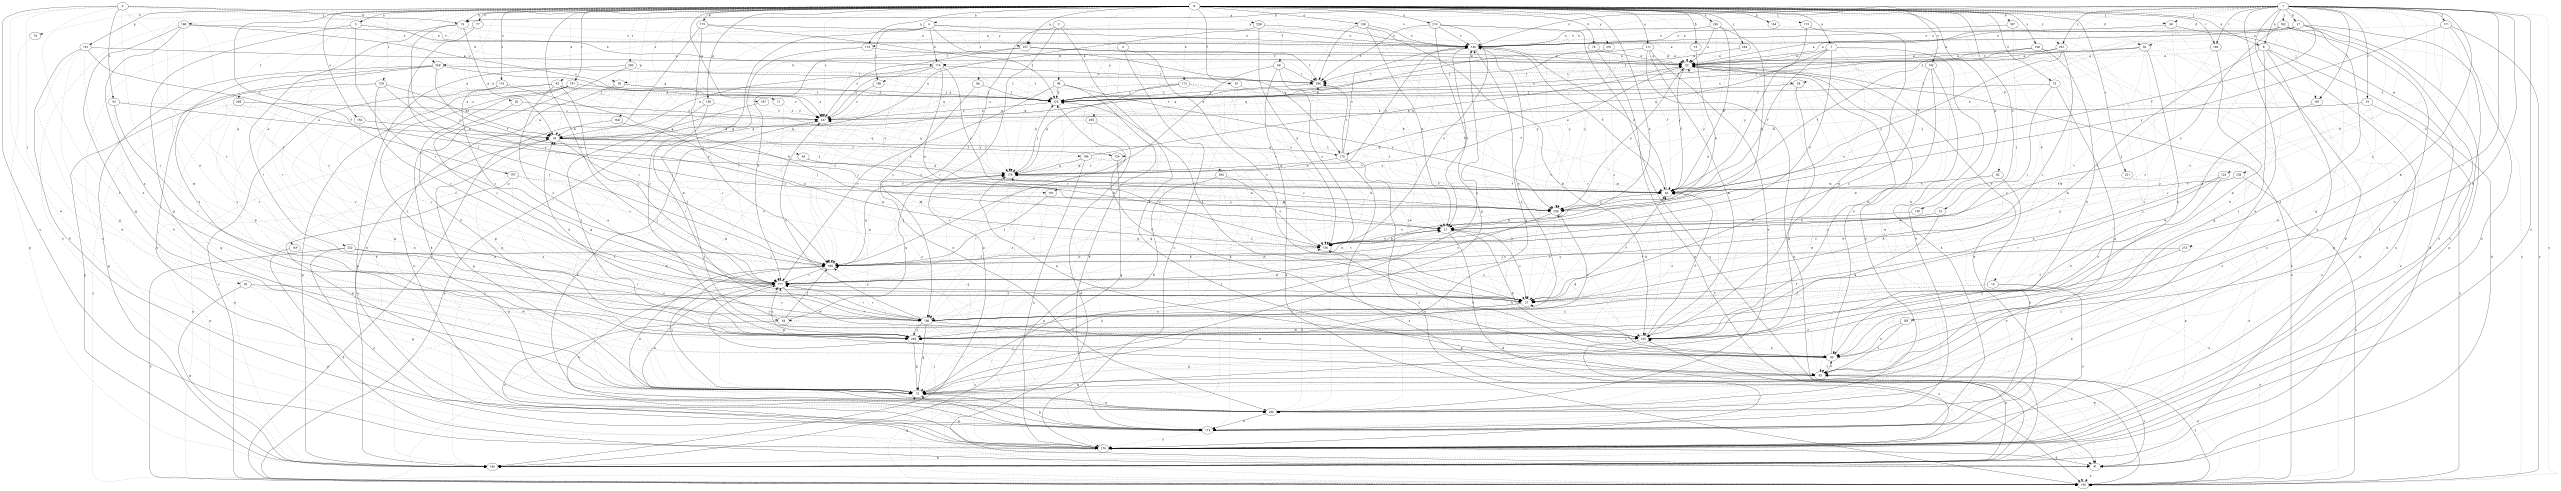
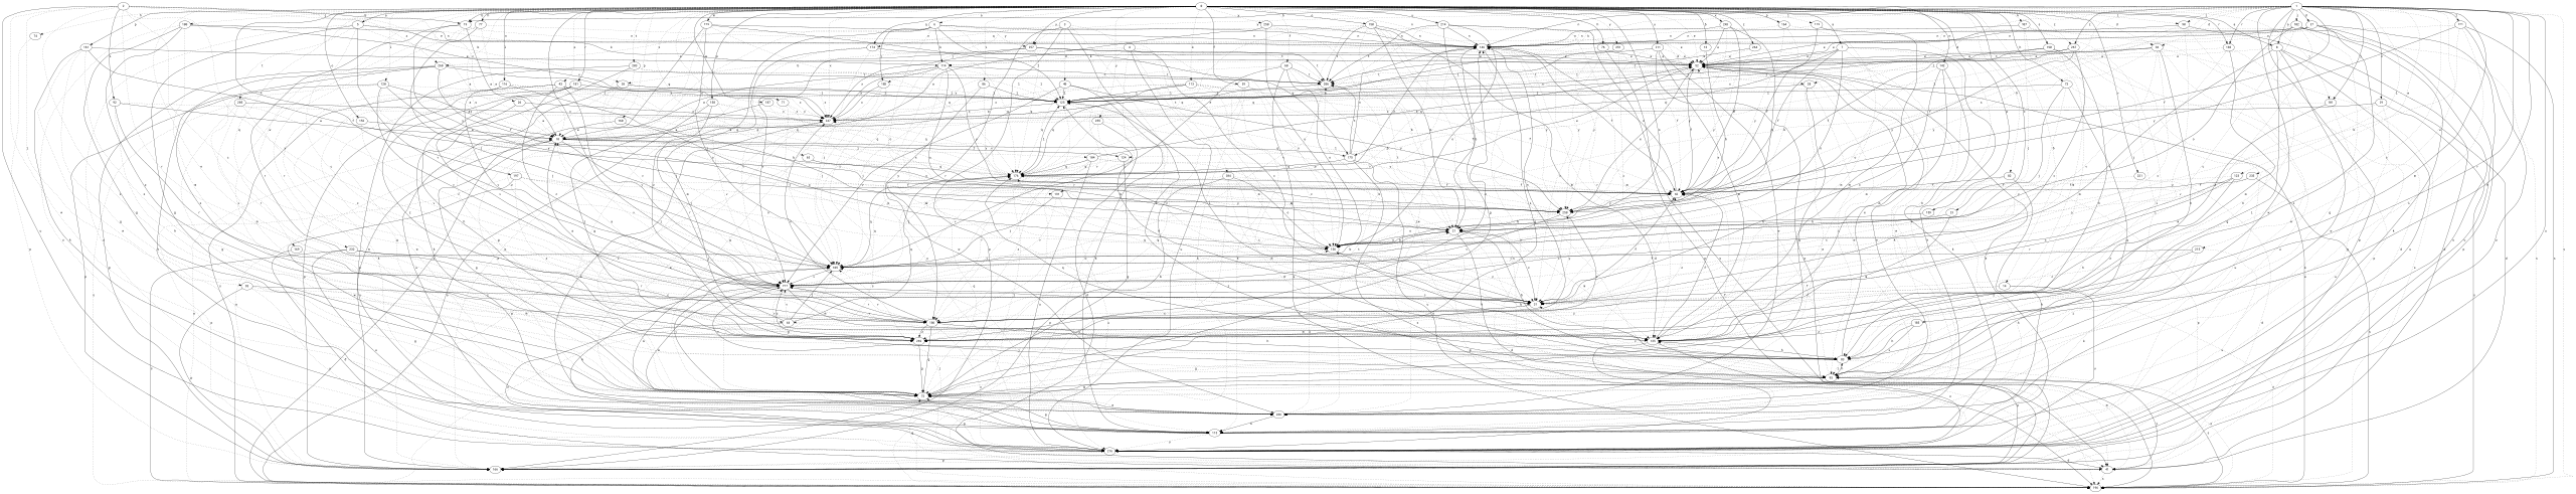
  strict digraph {
    fontname="Roboto Mono"
    node [fontname="Roboto Mono"]
    edge [fontname="Roboto Mono" style=dotted]
    0
    5
    6
    7
    8
    13
    14
    19
    23
    26
    36
    43
    44
    52
    59
    60
    65
    71
    73
    74
    76
    77
    82
    86
    90
    100
    101
    107
    113
    116
    119
    120
    129
    142
    146
    150
    152
    156
    158
    159
    160
    161
    164
    169
    174
    181
    183
    187
    190
    191
    197
    203
    211
    214
    221
    227
    232
    243
    247
    250
    251
    255
    257
    264
    267
    31
    114
    216
    10
    72
    205
    166
    268
    103
    175
    206
    269
    62
    83
    135
    115
    236
    95
    41
    21
    125
    196
    186
    258
    176
    105
    1
    29
    37
    38
    102
    121
    123
    124
    185
    215
    235
    2
    20
    92
    93
    3
    40
    204
    4
    104
    0 -> 5 [label=a style=solid]
    0 -> 6 [label=a]
    0 -> 7 [label=a style=solid]
    0 -> 8 [label=a style=solid]
    0 -> 13 [label=b style=solid]
    0 -> 14 [label=b]
    0 -> 19 [label=b style=solid]
    0 -> 23 [label=c style=solid]
    0 -> 26 [label=c]
    0 -> 36 [label=d]
    0 -> 43 [label=e]
    0 -> 44 [label=e]
    0 -> 52 [label=e]
    0 -> 59 [label=f style=solid]
    0 -> 60 [label=f]
    0 -> 65 [label=g]
    0 -> 71 [label=g style=solid]
    0 -> 73 [label=h style=solid]
    0 -> 74 [label=h]
    0 -> 76 [label=h style=solid]
    0 -> 77 [label=h style=solid]
    0 -> 82 [label=h]
    0 -> 86 [label=i]
    0 -> 90 [label=i]
    0 -> 100 [label=j]
    0 -> 101 [label=j]
    0 -> 107 [label=k]
    0 -> 113 [label=k]
    0 -> 116 [label=l style=solid]
    0 -> 119 [label=l]
    0 -> 120 [label=l]
    0 -> 129 [label=m style=solid]
    0 -> 142 [label=n style=solid]
    0 -> 146 [label=n]
    0 -> 150 [label=o style=solid]
    0 -> 152 [label=o style=solid]
    0 -> 156 [label=o style=solid]
    0 -> 158 [label=p style=solid]
    0 -> 159 [label=p style=solid]
    0 -> 160 [label=p]
    0 -> 161 [label=p style=solid]
    0 -> 164 [label=p style=solid]
    0 -> 169 [label=q]
    0 -> 174 [label=q style=solid]
    0 -> 181 [label=r style=solid]
    0 -> 183 [label=r style=solid]
    0 -> 187 [label=s]
    0 -> 190 [label=s style=solid]
    0 -> 191 [label=s]
    0 -> 197 [label=t style=solid]
    0 -> 203 [label=t]
    0 -> 211 [label=u style=solid]
    0 -> 214 [label=u style=solid]
    0 -> 221 [label=v style=solid]
    0 -> 227 [label=v style=solid]
    0 -> 232 [label=w]
    0 -> 243 [label=x style=solid]
    0 -> 247 [label=x]
    0 -> 250 [label=y]
    0 -> 251 [label=y]
    0 -> 255 [label=y]
    0 -> 257 [label=y style=solid]
    0 -> 264 [label=z style=solid]
    0 -> 267 [label=z]
    5 -> 146 [label=n]
    5 -> 227 [label=v style=solid]
    5 -> 31 [label=c]
    5 -> 114 [label=k style=solid]
    5 -> 216 [label=u]
    5 -> 10 [label=a]
    5 -> 72 [label=g style=solid]
    5 -> 205 [label=t]
    6 -> 52 [label=e]
    6 -> 146 [label=n style=solid]
    6 -> 156 [label=o]
    6 -> 257 [label=y]
    6 -> 114 [label=k style=solid]
    6 -> 166 [label=p]
    6 -> 268 [label=z]
    6 -> 103 [label=j style=solid]
    6 -> 175 [label=q style=solid]
    6 -> 206 [label=t]
    6 -> 269 [label=z style=solid]
    7 -> 52 [label=e style=solid]
    7 -> 156 [label=o style=solid]
    7 -> 247 [label=x]
    7 -> 175 [label=q style=solid]
    7 -> 62 [label=f style=solid]
    7 -> 83 [label=h]
    7 -> 135 [label=m]
    7 -> 115 [label=k style=solid]
    8 -> 52 [label=e]
    8 -> 227 [label=v style=solid]
    8 -> 216 [label=u style=solid]
    8 -> 236 [label=w style=solid]
    8 -> 95 [label=i style=solid]
    8 -> 41 [label=d style=solid]
    13 -> 52 [label=e]
    13 -> 115 [label=k]
    13 -> 21 [label=b style=solid]
    13 -> 125 [label=l]
    14 -> 31 [label=c]
    14 -> 216 [label=u style=solid]
    14 -> 269 [label=z]
    14 -> 196 [label=s]
    19 -> 146 [label=n]
    19 -> 10 [label=a style=solid]
    19 -> 186 [label=r style=solid]
    19 -> 258 [label=y style=solid]
    23 -> 135 [label=m style=solid]
    23 -> 21 [label=b style=solid]
    26 -> 227 [label=v style=solid]
    26 -> 247 [label=x style=solid]
    26 -> 10 [label=a]
    36 -> 52 [label=e style=solid]
    36 -> 227 [label=v]
    36 -> 31 [label=c]
    36 -> 166 [label=p]
    36 -> 83 [label=h style=solid]
    36 -> 125 [label=l style=solid]
    36 -> 196 [label=s]
    36 -> 258 [label=y]
    43 -> 227 [label=v style=solid]
    43 -> 247 [label=x]
    43 -> 31 [label=c style=solid]
    43 -> 115 [label=k]
    43 -> 236 [label=w]
    43 -> 125 [label=l style=solid]
    43 -> 196 [label=s style=solid]
    43 -> 176 [label=q]
    44 -> 227 [label=v]
    44 -> 216 [label=u style=solid]
    44 -> 10 [label=a style=solid]
    44 -> 135 [label=m]
    44 -> 176 [label=q style=solid]
    44 -> 105 [label=j style=solid]
    52 -> 206 [label=t]
    52 -> 62 [label=f style=solid]
    52 -> 236 [label=w]
    59 -> 156 [label=o]
    59 -> 72 [label=g]
    59 -> 62 [label=f]
    59 -> 115 [label=k]
    59 -> 125 [label=l]
    60 -> 156 [label=o style=solid]
    60 -> 247 [label=x]
    60 -> 206 [label=t style=solid]
    60 -> 95 [label=i]
    60 -> 21 [label=b]
    60 -> 196 [label=s style=solid]
    60 -> 105 [label=j style=solid]
    65 -> 166 [label=p]
    65 -> 21 [label=b style=solid]
    65 -> 176 [label=q]
    71 -> 156 [label=o]
    71 -> 247 [label=x]
    71 -> 105 [label=j]
    73 -> 31 [label=c]
    73 -> 216 [label=u]
    73 -> 72 [label=g style=solid]
    73 -> 125 [label=l style=solid]
    73 -> 105 [label=j style=solid]
    74 -> 166 [label=p]
    76 -> 52 [label=e style=solid]
    76 -> 31 [label=c]
    76 -> 166 [label=p style=solid]
    76 -> 186 [label=r]
    76 -> 258 [label=y]
    77 -> 146 [label=n]
    77 -> 10 [label=a]
    77 -> 95 [label=i]
    77 -> 186 [label=r]
    77 -> 105 [label=j style=solid]
    82 -> 31 [label=c]
    82 -> 166 [label=p]
    82 -> 62 [label=f style=solid]
    82 -> 115 [label=k style=solid]
    86 -> 236 [label=w style=solid]
    86 -> 125 [label=l style=solid]
    86 -> 258 [label=y]
    86 -> 105 [label=j]
    90 -> 146 [label=n style=solid]
    90 -> 269 [label=z]
    90 -> 62 [label=f]
    90 -> 236 [label=w]
    90 -> 41 [label=d style=solid]
    100 -> 146 [label=n style=solid]
    100 -> 247 [label=x style=solid]
    100 -> 216 [label=u]
    100 -> 72 [label=g style=solid]
    100 -> 269 [label=z style=solid]
    100 -> 135 [label=m]
    101 -> 247 [label=x]
    101 -> 216 [label=u]
    101 -> 135 [label=m style=solid]
    101 -> 115 [label=k]
    107 -> 146 [label=n style=solid]
    107 -> 135 [label=m]
    107 -> 95 [label=i]
    107 -> 41 [label=d]
    107 -> 105 [label=j]
    113 -> 247 [label=x]
    113 -> 31 [label=c]
    113 -> 10 [label=a]
    113 -> 62 [label=f]
    113 -> 115 [label=k]
    113 -> 41 [label=d]
    113 -> 125 [label=l style=solid]
    113 -> 176 [label=q style=solid]
    116 -> 227 [label=v style=solid]
    116 -> 72 [label=g]
    116 -> 236 [label=w]
    116 -> 21 [label=b style=solid]
    116 -> 125 [label=l]
    116 -> 176 [label=q]
    119 -> 146 [label=n]
    119 -> 62 [label=f style=solid]
    119 -> 135 [label=m style=solid]
    119 -> 236 [label=w]
    120 -> 227 [label=v style=solid]
    120 -> 10 [label=a style=solid]
    120 -> 166 [label=p style=solid]
    120 -> 125 [label=l]
    120 -> 186 [label=r]
    120 -> 258 [label=y style=solid]
    120 -> 105 [label=j]
    129 -> 146 [label=n style=solid]
    129 -> 269 [label=z]
    129 -> 125 [label=l style=solid]
    129 -> 196 [label=s style=solid]
    129 -> 176 [label=q]
    129 -> 105 [label=j style=solid]
    142 -> 156 [label=o]
    142 -> 31 [label=c style=solid]
    142 -> 206 [label=t]
    142 -> 135 [label=m style=solid]
    142 -> 115 [label=k style=solid]
    146 -> 52 [label=e]
    146 -> 227 [label=v]
    146 -> 72 [label=g style=solid]
    146 -> 62 [label=f style=solid]
    146 -> 41 [label=d]
    146 -> 21 [label=b style=solid]
    146 -> 258 [label=y]
    146 -> 176 [label=q]
    150 -> 146 [label=n style=solid]
    150 -> 227 [label=v]
    150 -> 206 [label=t style=solid]
    150 -> 135 [label=m style=solid]
    150 -> 236 [label=w]
    150 -> 95 [label=i]
    150 -> 21 [label=b style=solid]
    150 -> 196 [label=s]
    150 -> 176 [label=q]
    152 -> 227 [label=v]
    152 -> 10 [label=a style=solid]
    156 -> 52 [label=e]
    156 -> 31 [label=c]
    156 -> 83 [label=h style=solid]
    156 -> 21 [label=b style=solid]
    156 -> 105 [label=j]
    158 -> 227 [label=v]
    158 -> 247 [label=x]
    158 -> 236 [label=w]
    158 -> 196 [label=s style=solid]
    158 -> 186 [label=r style=solid]
    158 -> 176 [label=q]
    159 -> 115 [label=k]
    159 -> 21 [label=b style=solid]
    160 -> 156 [label=o style=solid]
    160 -> 10 [label=a style=solid]
    161 -> 52 [label=e style=solid]
    161 -> 72 [label=g]
    161 -> 269 [label=z]
    161 -> 62 [label=f style=solid]
    161 -> 115 [label=k style=solid]
    161 -> 236 [label=w]
    164 -> 146 [label=n]
    164 -> 135 [label=m]
    164 -> 21 [label=b]
    164 -> 258 [label=y]
    169 -> 269 [label=z]
    169 -> 41 [label=d style=solid]
    169 -> 105 [label=j]
    174 -> 52 [label=e style=solid]
    174 -> 227 [label=v]
    174 -> 135 [label=m style=solid]
    174 -> 176 [label=q]
    174 -> 105 [label=j]
    181 -> 166 [label=p style=solid]
    181 -> 269 [label=z style=solid]
    181 -> 83 [label=h style=solid]
    181 -> 125 [label=l style=solid]
    181 -> 176 [label=q]
    183 -> 52 [label=e]
    183 -> 83 [label=h]
    183 -> 135 [label=m style=solid]
    183 -> 105 [label=j]
    187 -> 247 [label=x]
    187 -> 269 [label=z style=solid]
    187 -> 176 [label=q]
    190 -> 52 [label=e style=solid]
    190 -> 247 [label=x]
    190 -> 216 [label=u]
    190 -> 62 [label=f style=solid]
    190 -> 83 [label=h style=solid]
    190 -> 135 [label=m]
    190 -> 95 [label=i]
    191 -> 227 [label=v]
    191 -> 216 [label=u]
    191 -> 258 [label=y]
    191 -> 105 [label=j style=solid]
    197 -> 156 [label=o]
    197 -> 166 [label=p]
    197 -> 269 [label=z]
    197 -> 62 [label=f]
    197 -> 236 [label=w style=solid]
    197 -> 21 [label=b]
    197 -> 105 [label=j]
    203 -> 156 [label=o]
    203 -> 227 [label=v]
    203 -> 166 [label=p style=solid]
    203 -> 206 [label=t]
    203 -> 115 [label=k style=solid]
    203 -> 125 [label=l]
    211 -> 52 [label=e]
    211 -> 166 [label=p style=solid]
    211 -> 135 [label=m style=solid]
    211 -> 236 [label=w style=solid]
    211 -> 125 [label=l style=solid]
    211 -> 258 [label=y]
    214 -> 146 [label=n style=solid]
    214 -> 156 [label=o style=solid]
    214 -> 72 [label=g style=solid]
    214 -> 206 [label=t style=solid]
    214 -> 135 [label=m]
    214 -> 196 [label=s style=solid]
    214 -> 176 [label=q]
    221 -> 62 [label=f]
    221 -> 83 [label=h]
    221 -> 41 [label=d]
    227 -> 31 [label=c style=solid]
    227 -> 269 [label=z style=solid]
    227 -> 135 [label=m style=solid]
    227 -> 115 [label=k style=solid]
    227 -> 236 [label=w style=solid]
    227 -> 186 [label=r style=solid]
    227 -> 176 [label=q]
    232 -> 216 [label=u style=solid]
    232 -> 196 [label=s style=solid]
    232 -> 186 [label=r style=solid]
    232 -> 105 [label=j style=solid]
    243 -> 52 [label=e style=solid]
    243 -> 146 [label=n style=solid]
    243 -> 62 [label=f style=solid]
    243 -> 21 [label=b style=solid]
    243 -> 258 [label=y]
    247 -> 10 [label=a]
    247 -> 115 [label=k style=solid]
    247 -> 236 [label=w]
    250 -> 146 [label=n style=solid]
    250 -> 156 [label=o style=solid]
    250 -> 10 [label=a style=solid]
    250 -> 21 [label=b]
    251 -> 52 [label=e]
    251 -> 31 [label=c]
    251 -> 10 [label=a style=solid]
    251 -> 62 [label=f]
    255 -> 227 [label=v]
    255 -> 10 [label=a]
    255 -> 41 [label=d style=solid]
    255 -> 186 [label=r]
    255 -> 258 [label=y]
    257 -> 52 [label=e style=solid]
    257 -> 227 [label=v style=solid]
    257 -> 247 [label=x style=solid]
    257 -> 206 [label=t style=solid]
    257 -> 176 [label=q]
    264 -> 52 [label=e]
    264 -> 206 [label=t style=solid]
    264 -> 236 [label=w]
    264 -> 258 [label=y]
    267 -> 52 [label=e style=solid]
    267 -> 31 [label=c style=solid]
    267 -> 72 [label=g]
    267 -> 125 [label=l style=solid]
    267 -> 258 [label=y style=solid]
    31 -> 44 [label=c]
    31 -> 10 [label=a]
    31 -> 62 [label=f style=solid]
    31 -> 125 [label=l style=solid]
    31 -> 186 [label=r style=solid]
    31 -> 258 [label=y]
    31 -> 176 [label=q]
    114 -> 156 [label=o style=solid]
    114 -> 247 [label=x style=solid]
    114 -> 216 [label=u]
    114 -> 10 [label=a style=solid]
    114 -> 72 [label=g]
    114 -> 206 [label=t style=solid]
    114 -> 135 [label=m]
    114 -> 125 [label=l]
    114 -> 258 [label=y style=solid]
    114 -> 105 [label=j]
    216 -> 52 [label=e style=solid]
    216 -> 72 [label=g]
    216 -> 166 [label=p]
    216 -> 41 [label=d style=solid]
    10 -> 52 [label=e]
    10 -> 227 [label=v]
    10 -> 216 [label=u style=solid]
    10 -> 72 [label=g style=solid]
    10 -> 175 [label=q style=solid]
    10 -> 258 [label=y]
    10 -> 105 [label=j style=solid]
    10 -> 124 [label=l style=solid]
    10 -> 104 [label=j]
    72 -> 247 [label=x]
    72 -> 62 [label=f]
    72 -> 236 [label=w]
    72 -> 176 [label=q]
    72 -> 105 [label=j style=solid]
    205 -> 227 [label=v]
    205 -> 247 [label=x style=solid]
    205 -> 31 [label=c]
    205 -> 72 [label=g]
    205 -> 135 [label=m]
    205 -> 196 [label=s]
    166 -> 10 [label=a]
    268 -> 247 [label=x style=solid]
    268 -> 10 [label=a]
    268 -> 166 [label=p style=solid]
    268 -> 206 [label=t style=solid]
    268 -> 269 [label=z style=solid]
    268 -> 62 [label=f style=solid]
    268 -> 115 [label=k style=solid]
    103 -> 247 [label=x style=solid]
    103 -> 72 [label=g]
    103 -> 125 [label=l]
    103 -> 196 [label=s]
    103 -> 105 [label=j]
    175 -> 146 [label=n style=solid]
    175 -> 216 [label=u style=solid]
    175 -> 206 [label=t style=solid]
    175 -> 196 [label=s style=solid]
    175 -> 176 [label=q style=solid]
    206 -> 125 [label=l style=solid]
    269 -> 146 [label=n style=solid]
    269 -> 227 [label=v]
    269 -> 72 [label=g style=solid]
    62 -> 146 [label=n style=solid]
    62 -> 247 [label=x]
    62 -> 269 [label=z]
    62 -> 125 [label=l]
    62 -> 258 [label=y style=solid]
    83 -> 52 [label=e style=solid]
    83 -> 95 [label=i]
    83 -> 21 [label=b style=solid]
    83 -> 196 [label=s]
    83 -> 176 [label=q style=solid]
    135 -> 227 [label=v]
    135 -> 216 [label=u style=solid]
    135 -> 72 [label=g]
    135 -> 166 [label=p style=solid]
    135 -> 62 [label=f style=solid]
-   135 -> 83 [label=h]
+   135 -> 83 [label=h style=solid]
    115 -> 146 [label=n]
    115 -> 216 [label=u]
    115 -> 72 [label=g style=solid]
    115 -> 105 [label=j]
    236 -> 52 [label=e style=solid]
    236 -> 156 [label=o]
    236 -> 206 [label=t]
    236 -> 115 [label=k style=solid]
    95 -> 156 [label=o]
    95 -> 227 [label=v style=solid]
    95 -> 31 [label=c]
    95 -> 72 [label=g style=solid]
    95 -> 62 [label=f]
    95 -> 83 [label=h style=solid]
    95 -> 196 [label=s style=solid]
    41 -> 72 [label=g]
    41 -> 135 [label=m]
    41 -> 95 [label=i style=solid]
    41 -> 196 [label=s]
    41 -> 105 [label=j]
    21 -> 156 [label=o]
    21 -> 31 [label=c style=solid]
    21 -> 166 [label=p]
    21 -> 206 [label=t]
    21 -> 269 [label=z]
    21 -> 135 [label=m]
    21 -> 95 [label=b]
    21 -> 41 [label=d style=solid]
    21 -> 176 [label=q]
    125 -> 247 [label=x style=solid]
    125 -> 31 [label=c]
    125 -> 83 [label=h style=solid]
    196 -> 52 [label=e style=solid]
    196 -> 10 [label=a]
    196 -> 125 [label=l]
    186 -> 146 [label=n style=solid]
    186 -> 227 [label=v]
    186 -> 247 [label=x style=solid]
    186 -> 216 [label=u]
    186 -> 72 [label=g style=solid]
    186 -> 269 [label=z style=solid]
    186 -> 62 [label=f]
    186 -> 83 [label=h style=solid]
    186 -> 21 [label=b]
    258 -> 52 [label=e style=solid]
    258 -> 156 [label=o]
    258 -> 227 [label=v style=solid]
    258 -> 31 [label=c]
    258 -> 269 [label=z style=solid]
    258 -> 21 [label=b]
    176 -> 52 [label=e style=solid]
    176 -> 146 [label=n style=solid]
    176 -> 247 [label=x]
    176 -> 62 [label=f style=solid]
    176 -> 125 [label=l style=solid]
    105 -> 227 [label=v style=solid]
    105 -> 72 [label=g]
    105 -> 236 [label=w style=solid]
    105 -> 21 [label=b style=solid]
    105 -> 176 [label=q style=solid]
    1 -> 8 [label=a style=solid]
    1 -> 19 [label=b style=solid]
    1 -> 36 [label=d]
    1 -> 90 [label=i]
    1 -> 101 [label=j style=solid]
    1 -> 146 [label=n style=solid]
    1 -> 183 [label=r style=solid]
    1 -> 191 [label=s]
    1 -> 257 [label=y]
    1 -> 267 [label=z style=solid]
    1 -> 31 [label=c]
    1 -> 114 [label=k]
    1 -> 216 [label=u style=solid]
    1 -> 166 [label=p style=solid]
    1 -> 62 [label=f style=solid]
    1 -> 83 [label=h style=solid]
    1 -> 135 [label=m style=solid]
    1 -> 236 [label=w style=solid]
    1 -> 196 [label=s]
    1 -> 29 [label=c style=solid]
    1 -> 37 [label=d style=solid]
    1 -> 38 [label=d]
    1 -> 102 [label=j]
    1 -> 121 [label=l style=solid]
    1 -> 123 [label=l]
    1 -> 124 [label=l]
    1 -> 185 [label=r style=solid]
    1 -> 215 [label=u]
    1 -> 235 [label=w]
    29 -> 227 [label=v]
    29 -> 247 [label=x style=solid]
    29 -> 72 [label=g]
    29 -> 196 [label=s style=solid]
    37 -> 52 [label=e style=solid]
    37 -> 146 [label=n style=solid]
    37 -> 216 [label=u style=solid]
    37 -> 166 [label=p style=solid]
    37 -> 95 [label=i style=solid]
    37 -> 125 [label=l]
    38 -> 72 [label=g style=solid]
    38 -> 236 [label=w]
    38 -> 95 [label=i]
    38 -> 125 [label=l style=solid]
    102 -> 52 [label=e style=solid]
    102 -> 146 [label=n]
    102 -> 156 [label=o style=solid]
    102 -> 31 [label=c]
    102 -> 216 [label=u style=solid]
    102 -> 72 [label=g]
    102 -> 206 [label=t]
    102 -> 269 [label=z]
    102 -> 115 [label=k style=solid]
    102 -> 196 [label=s]
    121 -> 146 [label=n]
    121 -> 216 [label=u style=solid]
    121 -> 95 [label=i]
    121 -> 21 [label=b]
    121 -> 196 [label=s style=solid]
    121 -> 258 [label=y style=solid]
    123 -> 31 [label=c style=solid]
    123 -> 269 [label=z style=solid]
    123 -> 62 [label=f]
    123 -> 186 [label=r style=solid]
    124 -> 72 [label=g style=solid]
    124 -> 176 [label=q]
    185 -> 269 [label=z]
    185 -> 83 [label=h style=solid]
    185 -> 95 [label=i style=solid]
    215 -> 31 [label=c]
    215 -> 216 [label=u]
    215 -> 269 [label=z style=solid]
    215 -> 115 [label=k]
    215 -> 95 [label=i]
    215 -> 105 [label=j style=solid]
    235 -> 156 [label=o]
    235 -> 62 [label=f style=solid]
    235 -> 196 [label=s style=solid]
    2 -> 19 [label=b style=solid]
    2 -> 52 [label=e]
    2 -> 227 [label=v]
    2 -> 31 [label=c]
    2 -> 216 [label=u style=solid]
    2 -> 268 [label=z]
    2 -> 236 [label=w]
    2 -> 95 [label=i]
    2 -> 186 [label=r]
    2 -> 20 [label=b]
    2 -> 92 [label=i style=solid]
    2 -> 93 [label=i]
    20 -> 247 [label=x]
    20 -> 216 [label=u style=solid]
    20 -> 72 [label=g]
    20 -> 125 [label=l style=solid]
    20 -> 105 [label=j]
    92 -> 247 [label=x]
    92 -> 10 [label=a style=solid]
    92 -> 83 [label=h]
    92 -> 186 [label=r style=solid]
    93 -> 31 [label=c style=solid]
    93 -> 216 [label=u]
    93 -> 72 [label=g]
    93 -> 166 [label=p style=solid]
    93 -> 135 [label=m]
    3 -> 174 [label=q]
    3 -> 166 [label=p style=solid]
    3 -> 103 [label=j]
    3 -> 95 [label=i style=solid]
    3 -> 196 [label=s]
    3 -> 186 [label=r style=solid]
    3 -> 38 [label=d]
    3 -> 40 [label=d]
    3 -> 204 [label=t]
    40 -> 227 [label=v style=solid]
    40 -> 115 [label=k style=solid]
    40 -> 125 [label=l style=solid]
    40 -> 258 [label=y style=solid]
    40 -> 176 [label=q]
    204 -> 156 [label=o style=solid]
    204 -> 31 [label=c]
    204 -> 166 [label=p style=solid]
    204 -> 62 [label=f]
    204 -> 135 [label=m]
    204 -> 196 [label=s]
    204 -> 105 [label=j]
    4 -> 156 [label=o]
    4 -> 227 [label=v]
    4 -> 31 [label=c style=solid]
    4 -> 114 [label=k]
    4 -> 216 [label=u style=solid]
    4 -> 135 [label=m]
    4 -> 186 [label=r]
    4 -> 20 [label=b]
    104 -> 52 [label=e style=solid]
    104 -> 156 [label=o]
    104 -> 227 [label=v]
    104 -> 216 [label=u style=solid]
    104 -> 269 [label=z]
    104 -> 21 [label=b]
    104 -> 186 [label=r]
    104 -> 176 [label=q style=solid]
  }
